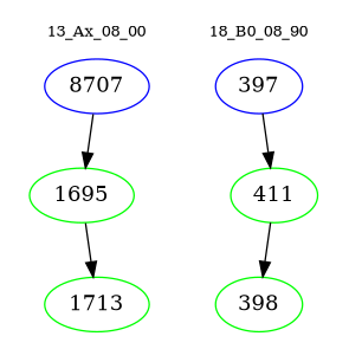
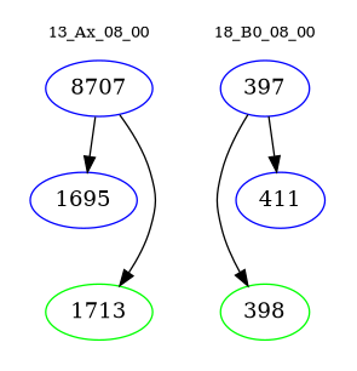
  digraph {
    node [color=green]
    edge [color=black]
    n1 [color=blue label=8707]
-   n2 [label=1695]
+   n2 [color=blue label=1695]
    n3 [label=1713]
    n4 [color=blue label=397]
    n5 [label=398]
-   n6 [label=411]
+   n6 [color=blue label=411]
    subgraph cluster_1 {
      color=white
      fontsize=10
      label="13_Ax_08_00"
      n1
      n2
      n3
    }
    subgraph cluster_2 {
      color=white
      fontsize=10
-     label="18_B0_08_90"
+     label="18_B0_08_00"
      n4
      n5
      n6
    }
    n1 -> n2
-   n2 -> n3
-   n6 -> n5
+   n1 -> n3
+   n4 -> n5
    n4 -> n6
  }
